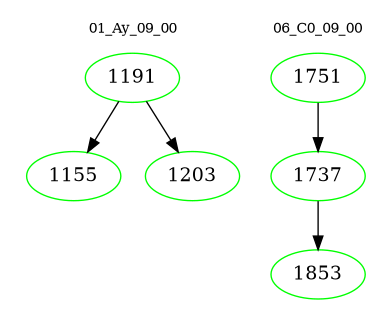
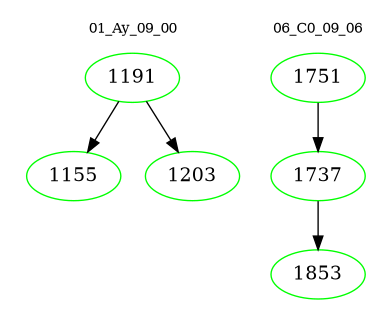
  digraph {
    node [color=green]
    edge [color=black]
    n1 [label=1191]
    n2 [label=1155]
    n3 [label=1203]
    n4 [label=1751]
    n5 [label=1737]
    n6 [label=1853]
    subgraph cluster_1 {
      color=white
      fontsize=10
      label="01_Ay_09_00"
      n1
      n2
      n3
    }
    subgraph cluster_2 {
      color=white
      fontsize=10
-     label="06_C0_09_00"
+     label="06_C0_09_06"
      n4
      n5
      n6
    }
    n1 -> n2
    n1 -> n3
    n4 -> n5
    n5 -> n6
  }
